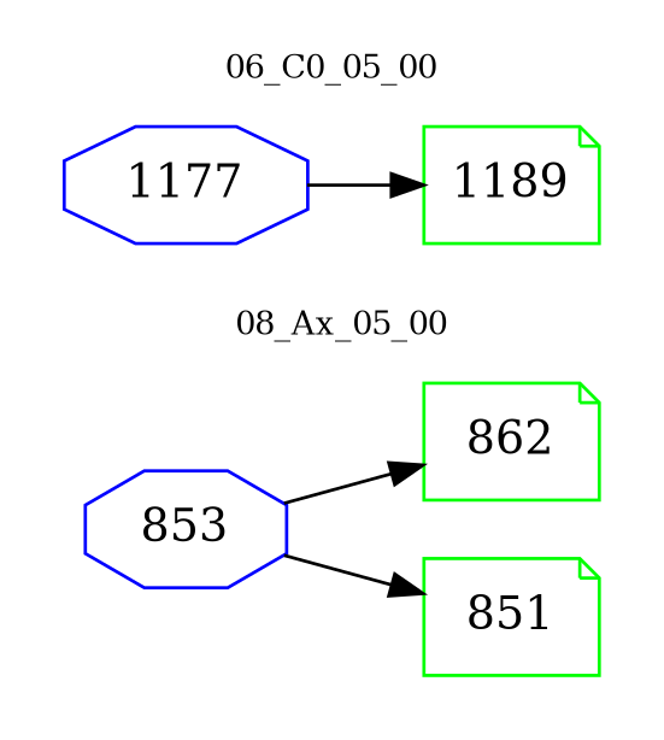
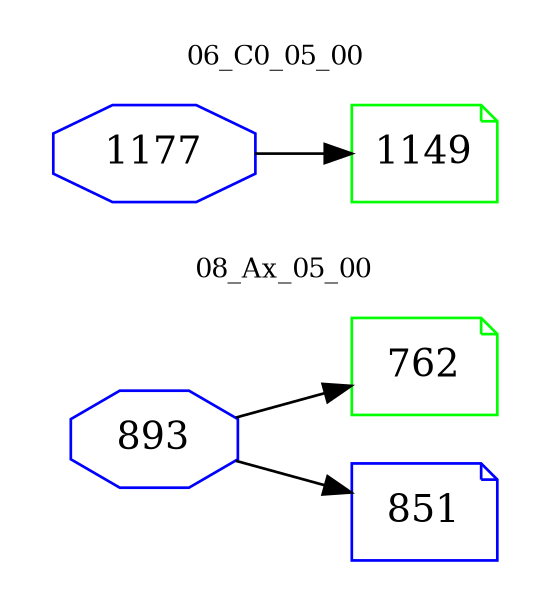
  digraph {
    rankdir=LR
    node [color=green shape=note]
    edge [color=black]
-   n1 [color=blue label=853 shape=octagon]
-   n2 [label=851]
-   n3 [label=862]
+   n1 [color=blue label=893 shape=octagon]
+   n2 [color=blue label=851]
+   n3 [label=762]
    n4 [color=blue label=1177 shape=octagon]
-   n5 [label=1189]
+   n5 [label=1149]
    subgraph cluster_1 {
      color=white
      fontsize=10
      label="08_Ax_05_00"
      n1
      n2
      n3
    }
    subgraph cluster_2 {
      color=white
      fontsize=10
      label="06_C0_05_00"
      n4
      n5
    }
    n1 -> n2
    n1 -> n3
    n4 -> n5
  }
